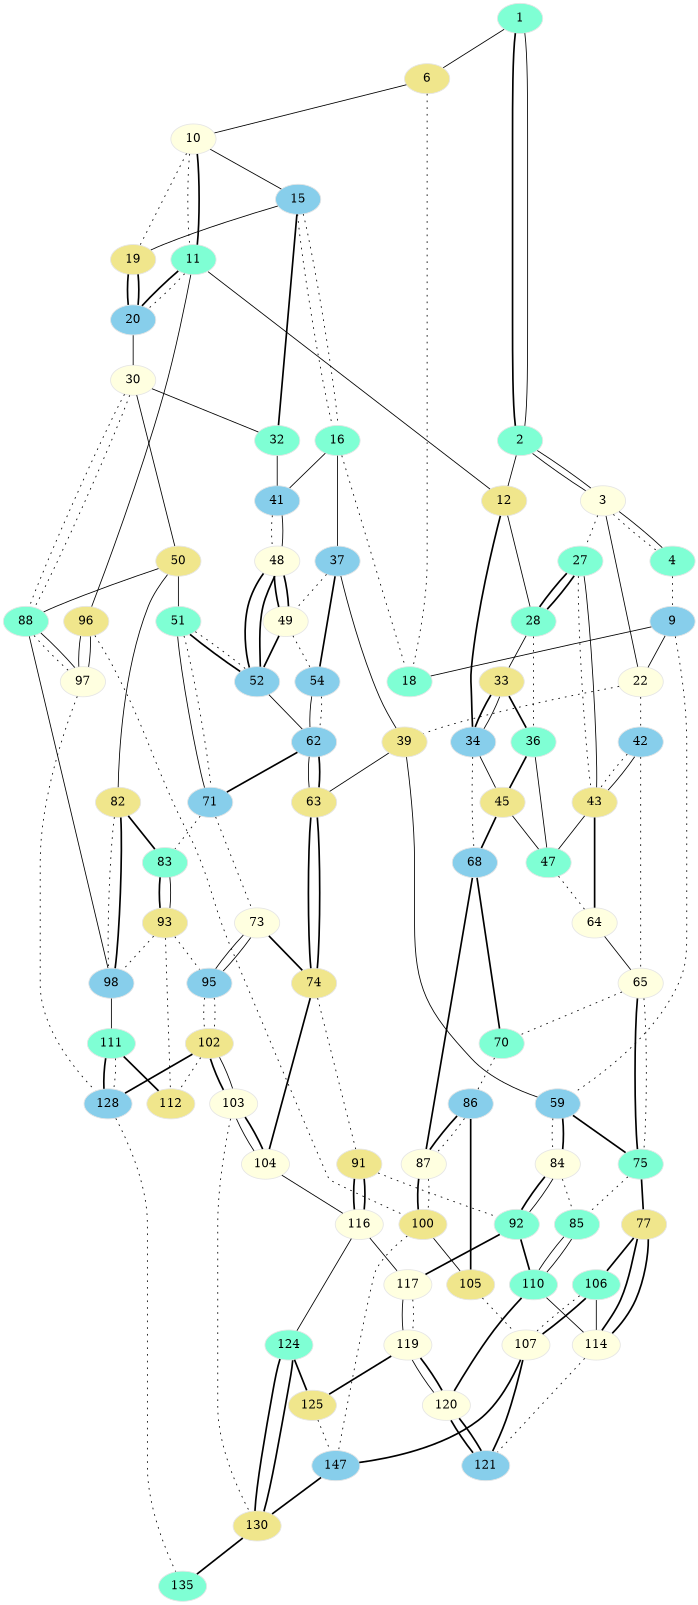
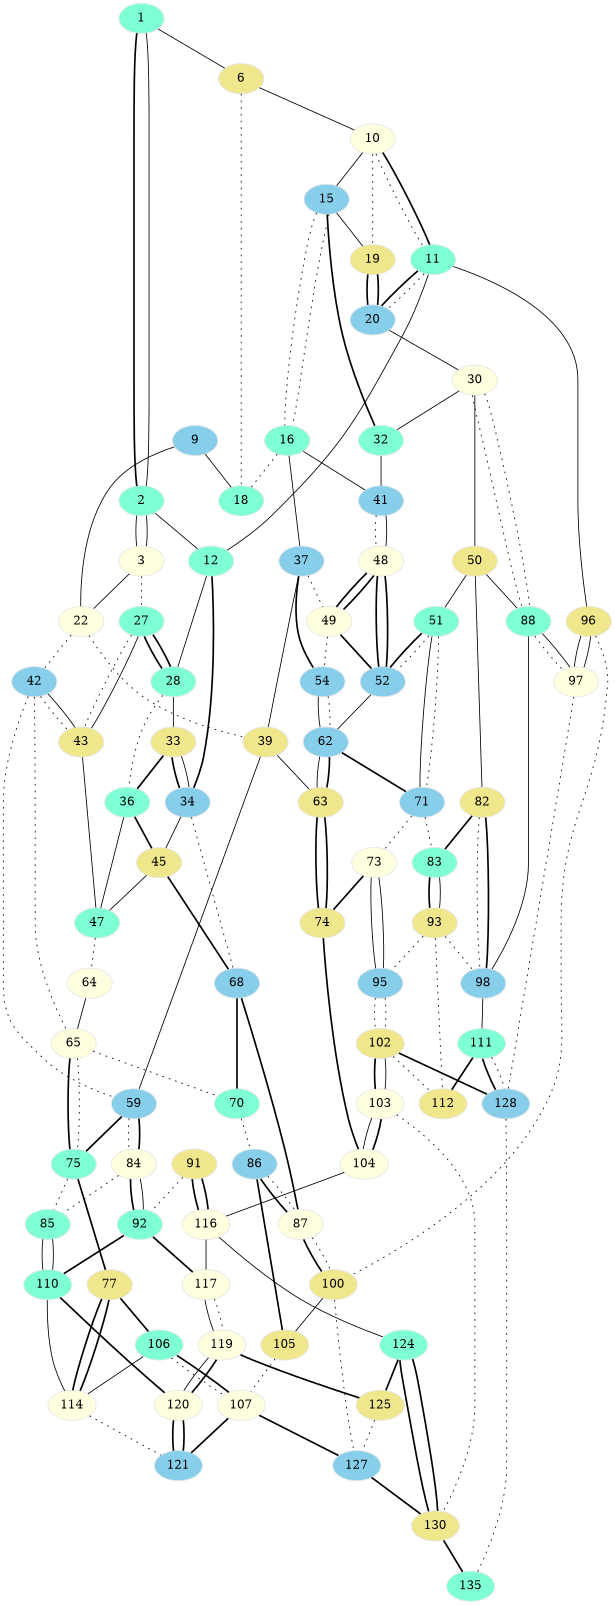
  graph {
    node [color=gray90 fillcolor=aquamarine style=filled]
    edge [style=bold]
    1
    2
    6 [fillcolor=khaki super="+7"]
    3 [fillcolor=lightyellow super="+23"]
-   12 [fillcolor=khaki super="+13"]
+   12 [super="+13"]
    10 [fillcolor=lightyellow super="+14"]
    18
-   4
    22 [fillcolor=lightyellow super="+40"]
    27
    28 [super="+29"]
    34 [fillcolor=skyblue super="+35"]
    9 [fillcolor=skyblue super="+21"]
    39 [fillcolor=khaki super="+58"]
    42 [fillcolor=skyblue super="+61"]
    43 [fillcolor=khaki super="+46"]
    11
    15 [fillcolor=skyblue super="+25"]
    19 [fillcolor=khaki super="+24"]
    20 [fillcolor=skyblue super="+26"]
    96 [fillcolor=khaki super="+136"]
    16 [super="+17"]
    32
    30 [fillcolor=lightyellow super="+31"]
    100 [fillcolor=khaki super="+101"]
    97 [fillcolor=lightyellow super="+133"]
    33 [fillcolor=khaki]
    36 [super="+44"]
    45 [fillcolor=khaki super="+56"]
    68 [fillcolor=skyblue super="+69"]
    105 [fillcolor=khaki super="+108"]
-   127 [fillcolor=skyblue super="+132" label=147]
+   127 [fillcolor=skyblue super="+132"]
    37 [fillcolor=skyblue super="+38"]
    41 [fillcolor=skyblue]
    49 [fillcolor=lightyellow super="+53"]
    54 [fillcolor=skyblue]
    48 [fillcolor=lightyellow]
    50 [fillcolor=khaki super="+81"]
    88 [super="+89"]
    59 [fillcolor=skyblue super="+60"]
    63 [fillcolor=khaki]
    65 [fillcolor=lightyellow super="+66"]
    47 [super="+55"]
    64 [fillcolor=lightyellow]
    51
    82 [fillcolor=khaki]
    98 [fillcolor=skyblue super="+99"]
    70 [super="+80"]
    87 [fillcolor=lightyellow]
    52 [fillcolor=skyblue super="+57"]
    62 [fillcolor=skyblue super="+67"]
    75 [super="+76"]
    84 [fillcolor=lightyellow]
    74 [fillcolor=khaki super="+90"]
    71 [fillcolor=skyblue super="+72"]
    83
    73 [fillcolor=lightyellow]
    77 [fillcolor=khaki super="+78"]
    85
    92 [super="+109"]
    91 [fillcolor=khaki]
    104 [fillcolor=lightyellow]
    86 [fillcolor=skyblue]
    95 [fillcolor=skyblue]
    93 [fillcolor=khaki super="+94"]
    102 [fillcolor=khaki super="+122"]
    116 [fillcolor=lightyellow super="+118"]
    106
    114 [fillcolor=lightyellow super="+115"]
    110 [super="+113"]
    107 [fillcolor=lightyellow super="+123"]
    121 [fillcolor=skyblue]
    111
    112 [fillcolor=khaki]
    117 [fillcolor=lightyellow]
    120 [fillcolor=lightyellow]
    128 [fillcolor=skyblue super="+129"]
    124
    119 [fillcolor=lightyellow super="+126"]
    103 [fillcolor=lightyellow]
    135
    130 [fillcolor=khaki super="+134"]
    125 [fillcolor=khaki super="+131"]
    1 -- 2
    1 -- 2 [style=solid]
    1 -- 6 [style=solid]
    2 -- 3 [style=solid]
    2 -- 3 [style=solid]
    2 -- 12 [style=solid]
    6 -- 10 [style=solid]
    6 -- 18 [style=dotted]
-   3 -- 4 [style=dotted]
-   3 -- 4 [style=solid]
    3 -- 22 [style=solid]
    3 -- 27 [style=dotted]
    12 -- 28 [style=solid]
    12 -- 34
    10 -- 11 [style=dotted]
    10 -- 11
    10 -- 15 [style=solid]
    10 -- 19 [style=dotted]
-   4 -- 9 [style=dotted]
    22 -- 39 [style=dotted]
    22 -- 42 [style=dotted]
    27 -- 28
    27 -- 28
    27 -- 43 [style=dotted]
    27 -- 43 [style=solid]
    28 -- 33 [style=solid]
    28 -- 36 [style=dotted]
    34 -- 45 [style=solid]
    34 -- 68 [style=dotted]
    9 -- 18 [style=solid]
    9 -- 22 [style=solid]
    39 -- 59 [style=solid]
    39 -- 63 [style=solid]
    42 -- 43 [style=dotted]
    42 -- 43 [style=solid]
-   9 -- 59 [style=dotted]
+   42 -- 59 [style=dotted]
    42 -- 65 [style=dotted]
    43 -- 47 [style=solid]
-   43 -- 64
    11 -- 12 [style=solid]
    11 -- 20
    11 -- 20 [style=dotted]
    11 -- 96 [style=solid]
    15 -- 19 [style=solid]
    15 -- 16 [style=dotted]
    15 -- 16 [style=dotted]
    15 -- 32
    19 -- 20 [weight=2]
    19 -- 20
    20 -- 30 [style=solid]
    96 -- 100 [style=dotted]
    96 -- 97 [style=solid weight=2]
    96 -- 97 [style=solid]
    16 -- 18 [style=dotted]
    16 -- 37 [style=solid]
    16 -- 41 [style=solid]
    32 -- 41 [style=solid]
    30 -- 32 [style=solid]
    30 -- 50 [style=solid]
    30 -- 88 [style=dotted]
    30 -- 88 [style=dotted]
    100 -- 105 [style=solid]
    100 -- 127 [style=dotted]
    97 -- 128 [style=dotted]
    33 -- 34
    33 -- 34 [style=solid]
    33 -- 36
    36 -- 45
    36 -- 47 [style=solid]
    45 -- 68
    45 -- 47 [style=solid]
    68 -- 70
    68 -- 87
    105 -- 107 [style=dotted]
    127 -- 130
    37 -- 39 [style=solid]
    37 -- 49 [style=dotted]
    37 -- 54
    41 -- 48 [style=dotted]
    41 -- 48 [style=solid]
    49 -- 54 [style=dotted]
    49 -- 52
    54 -- 62 [style=solid]
    54 -- 62 [style=dotted]
    48 -- 49
    48 -- 49
    48 -- 52
    48 -- 52
    50 -- 88 [style=solid]
    50 -- 51 [style=solid]
    50 -- 82 [style=solid]
    88 -- 97 [style=dotted]
    88 -- 97 [style=solid]
    88 -- 98 [style=solid]
    59 -- 75
    59 -- 84 [style=dotted]
    59 -- 84
    63 -- 74
    63 -- 74
    65 -- 70 [style=dotted]
    65 -- 75
    65 -- 75 [style=dotted]
    47 -- 64 [style=dotted]
    64 -- 65 [style=solid]
    51 -- 52
    51 -- 52 [style=dotted]
    51 -- 71 [style=solid]
    51 -- 71 [style=dotted]
    82 -- 98 [style=dotted]
    82 -- 98
    82 -- 83
    98 -- 111 [style=solid]
    70 -- 86 [style=dotted]
    87 -- 100
    87 -- 100 [style=dotted]
    52 -- 62 [style=solid]
    62 -- 63 [style=solid]
    62 -- 63
    62 -- 71
    75 -- 77
    75 -- 85 [style=dotted]
    84 -- 85 [style=dotted]
    84 -- 92
    84 -- 92 [style=solid]
-   74 -- 91 [style=dotted]
    74 -- 104
    71 -- 83 [style=dotted]
    71 -- 73 [style=dotted]
    83 -- 93
    83 -- 93 [style=solid]
    73 -- 74
    73 -- 95 [style=solid]
    73 -- 95 [style=solid]
    77 -- 106
    77 -- 114
    77 -- 114
    85 -- 110 [style=solid]
    85 -- 110 [style=solid]
    92 -- 110
    92 -- 117
    91 -- 92 [style=dotted]
    91 -- 116
    91 -- 116
    104 -- 116 [style=solid]
    86 -- 105
    86 -- 87
    86 -- 87 [style=dotted]
    95 -- 102 [style=dotted]
    95 -- 102 [style=dotted]
    93 -- 98 [style=dotted]
    93 -- 95 [style=dotted]
    93 -- 112 [style=dotted]
    102 -- 112 [style=dotted]
    102 -- 128
    102 -- 103
    102 -- 103 [style=solid]
    116 -- 117 [style=solid]
    116 -- 124 [style=solid]
    106 -- 114 [style=solid]
    106 -- 107 [style=dotted]
    106 -- 107
    114 -- 121 [style=dotted]
    110 -- 114 [style=solid]
    110 -- 120
    107 -- 127
    107 -- 121
    111 -- 112
    111 -- 128
    111 -- 128 [style=dotted]
    117 -- 119 [style=solid]
    117 -- 119 [style=dotted]
    120 -- 121
    120 -- 121
    128 -- 135 [style=dotted]
    124 -- 130
    124 -- 130
    124 -- 125
    119 -- 120 [style=solid]
    119 -- 120
    119 -- 125 [weight=2]
    103 -- 104 [style=solid]
    103 -- 104
    103 -- 130 [style=dotted]
    130 -- 135
    125 -- 127 [style=dotted]
  }
